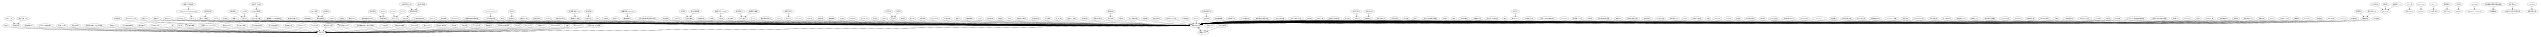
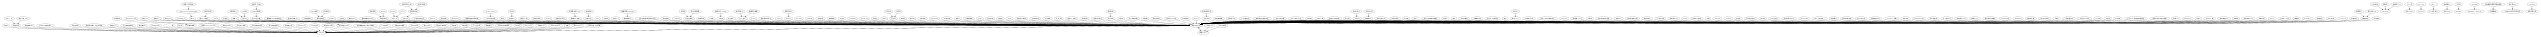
  strict digraph {
    fontname="EB Garamond"
    node [fontname="EB Garamond"]
    edge [fontname="EB Garamond"]
    Lucifer_yb
    "网站分析公会"
    SexFriend
    "我喺Vincent"
    "洪教书匠"
    "进阳同学"
    "懒猫欣悦"
    "卧龙逸仙"
    "真的不常上网"
    "心生凄凉"
    "white-stone"
    "白楠_1017"
    "新闻补丁"
    "炜KiraOver"
    JasonWang_JL
    WESTARTIN_GlobalExchange
    "晔oslo"
    "果冻SseaKom"
    "我叫曹大君"
    "帅629-升级版"
    "人人一亮"
    "清泠volcano"
    panbuaa
    "吴祀悦"
    "科学信徒_仁者无敌"
    "崔涛V"
    "林隆LL"
    "胡八爷"
    "前进吧_邵小磊"
    "Stephy小蘑菇"
    "Ripple毛小俊"
    "飘随风S-wind筱岚若涵"
    "费村无眠"
    n34 [label="老河口胡威_Dx"]
    "小清骚胖纸"
    "Queen张霞"
    "最水蜜的桃"
    "南海鳄神630"
    LIVE_Ran
    panda321
    n41 [label="panda221卡神隐形了"]
    KyleWoo
    "王笑漪"
    "陳欢Edwin"
    "跳钢管舞的Medusa"
    "喜庆菠萝"
    "候鸟的驿站"
    Arisqotle
    "林_十九"
    "董的的是也"
    "郑悦2010"
    "小强有把杀猪刀"
    JIAO_SA
    "还是老梦"
    BennyKwan
    "就看撒谎的就看哈速"
-   "仰望_BoOlD"
    "一头坏水好多年"
    "昕狗"
    "冯佳的马甲"
    "石红生"
    "内陆卡卡"
    sayid___
    "TUO泥C路士"
    "阿拉伐四模子_純正白富美"
    "腿毛抖一地"
    "肉松爱炸毛"
    fhchina
    "肉肉的十三"
    "计划工程师"
    "嗨皮贝贝贝贝"
    "李世麟-还是Lewis"
    "螃蟹山大当家"
    "江南杜杜"
    n75 [label=Peter]
    "大科林"
    "喻星-Act"
    "过人如麻陈指导"
    "杨猫猫陛下"
    "小郭婷婷"
    "肚脐眼儿v"
    "马诺Melissa"
    "杨佳鑫DD"
    "北京京唐国际商贸有限公司"
    "依然谢威"
    "一块二毛"
    "毛毛馋"
    "艺名望萧杰"
    "粤曲经典"
    "10童鞋"
    "大宏叔"
    "北京锄子"
    MAXQUEEN
    "钮爷要奋斗"
    "Ryan_姜宁"
    "王enzo"
    "挑灯看剑零零七"
    wingers
    "桔梗花语XZ"
    Nick724
    "宁江恪"
    pixie0301
    Sun_Peter
    wk09132
    "曼陀罗熊"
    "杨硕编辑"
    "_________诡"
    "九文鱼"
    "留-夏"
    "罗素不啰嗦"
    IA1X1a0Iu
    "穿越了北回归线"
    xuesongliu
    SLIMBEAUTYHOUSE
    "央了没_jek"
    "丹青兰"
    "冷黑面饺子"
    nilinliu
    "Q芒果兵"
    "毛江华"
    "李敢记"
    "韩卢克"
    "欧阳万斌"
    "张思宇Never_back_down"
    "麽麽HJY2012"
    TargetCloud
    "Aria要冷静"
    "袁野24"
    "无昵称围脖"
    "开心的大花鱼"
    geng45
    "星光如海"
    "清逸涩"
    "Bard儿"
    "跳动的三角肌"
    "公民榕兽兽"
    "王二85"
    "张卫律师"
    "凡_安_澜"
    "强迫症__患者"
    "你望我望"
    "矛盾体大集合"
    "夫人驾到"
    "SY蜗牛"
    "为上帝唱首歌"
    "ZO-OO-OO-OO"
    "威廉朱朱威廉"
    "每回醉"
    "晨起疹"
    "复旦管院孙一民"
    "老渔码头"
    "迷失的风月"
    "找不到main方法"
    "水中无氧的世界"
    "Mr麻老斧"
    rainriver
    "dxj小默"
    "章鱼烧老爷爷"
    "虫虫冲冲"
    "铁皮魔爆猪"
    "煎饼果子W"
    "苏三要把雅思过"
    "小_葱葱匆匆"
    "转身猪全走"
    "劉馬賽克是朗尼先生"
    "特么忙夫斯基"
    SuperKenyon
    "PEACEBIRD永川"
    "LEON王栋"
    "牟宗阳"
    "William_斌"
    "蒙崽子是考研派"
    "楠风小筑_Dunelm"
    "快手阿修Gemini"
    "吳沁蔚"
    "俩大宝贝儿"
    "绣女blue"
    "后空翻接转体三周半头着地"
    "辣椒呛口"
    "疾风之狼SeeK"
    "不爱无厘头"
    "17年的麦子"
    "天佑爹"
    "吾白丁"
    "常艺川信奉弗里德曼"
    "枪枪腔木有腰呀"
    "林蛮子"
    "傲虫"
    "夢幻小鹹魚"
    "调皮妖妖"
    "雪山飞狼_Tracy"
    "喵嘞嘞个喵"
    "老河口胡威"
    "毛志学_大象无形"
    "i杨立"
    "包汉鹏的收藏世界奇妙精彩"
    "谢谢鑫鑫"
    "刘中华V"
    "李易_OTT"
    "小呀嘛小石头"
    "午后三点半的牧神大人"
    GlacierJim
    "梁雨鑫-Ricardo"
    "钢铁饺子123"
    "深呼吸"
    "生娃养娃扮娃逗娃"
    "徐脚FML"
    "柏拉图也爱足球"
    "多多爱帮人"
    "沄儿的小窝"
    "茉莉香片003"
    clive82
    "头发乱了的猫"
    "卍MenKit哥"
    "我是jerrylee"
    "孙燃"
    "羅伯_SW6"
    "达达的千树年华"
    "轩辕渠梁"
    M02139A
    lanceliu01
    "猫正胖"
    "星子爱女人"
    "上海永久自行车有限公司"
    "烂柯龟"
    "写字组词造句"
    "南ari赎"
    "人中之害虫"
    "加1减2乘3除4555"
    "Joker-fhsdhvx"
-   chiu_chiu__
+   chiu_chiu__ [label="chiu_星光如海__"]
    "FB老男孩"
    "事儿多多2012"
    "流浪飘云"
    "延哥的那点事"
    "Bigbye在北京"
    "西南偏南1982"
    "子小王木木"
    "__Figochow_周辉"
    "周小鉲爱骷髅"
    "渤海飞鸿"
    "TAMAMA-CHI"
    "寻常百姓家"
    "之一妹妹910"
    "吃错药的Dina"
    "转眼大三了"
    "桢楠烟火"
    Carson001
    "超级无敌小胖"
    "劉小暉不是劉總"
    "CarpeDiem林"
    Bucharlardy
    "切糕的干爹"
    "纵横捭阖1405618162"
    "坑坑坑坑坑爹青年"
    "Fliky的出頭天"
    "辰麦冬"
    "邱玉胜"
    "广西电视车尚"
    "乐活星人冯太太"
    "拓小海"
    "AH程伟"
    "古震震"
    "Jack海涛"
    "Yi_Invictus_预感超准噶大树"
    "合肥不动产投资俱乐部"
    "菁菁-Lisa"
    baby_young
    minhaojiang
    "花哥V"
    "刘健雄Leon"
    zjp9586
    SkateLunatic_DB
    "SHINYier_梦"
    "杭州城的萝卜"
    "張瞬失"
    Edison__Yi
    "浅安未眠Linda"
    "见政时刻"
    "-刘十三"
    "1MMClaspKnife"
    "人海中一个你"
    "噗哦啊"
    "SonGold_广"
    "滚边边上切"
    "戒饕"
    "霊烏路空"
    RuiHanBB
    Lucifer_yb -> "网站分析公会" [weibo_id=3527848599653246]
    "网站分析公会" -> SexFriend [weibo_id=3527900689533082]
    "网站分析公会" -> "我喺Vincent" [weibo_id=3527950399683476]
    SexFriend -> "网站分析公会" [weibo_id=3527841779970564]
    "我喺Vincent" -> "网站分析公会" [weibo_id=3527908582322544]
    "洪教书匠" -> "网站分析公会" [weibo_id=3527901514839663]
    "进阳同学" -> "懒猫欣悦" [weibo_id=3527854413187695]
    "懒猫欣悦" -> "网站分析公会" [weibo_id=3527853129631039]
    "卧龙逸仙" -> "网站分析公会" [weibo_id=3527888953236948]
    "真的不常上网" -> SexFriend [weibo_id=3527866337505962]
    "心生凄凉" -> "white-stone" [weibo_id=3527932502698821]
    "白楠_1017" -> "网站分析公会" [weibo_id=3527902492194381]
    "新闻补丁" -> "网站分析公会" [weibo_id=3527854941711038]
    "炜KiraOver" -> "网站分析公会" [weibo_id=3527844804053844]
    JasonWang_JL -> "网站分析公会" [weibo_id=3527848516052405]
    WESTARTIN_GlobalExchange -> "晔oslo" [weibo_id=3527866119661989]
    "晔oslo" -> "网站分析公会" [weibo_id=3527862172427994]
    "果冻SseaKom" -> SexFriend [weibo_id=3527842480477623]
    "我叫曹大君" -> "帅629-升级版" [weibo_id=3527863468309819]
    "帅629-升级版" -> "网站分析公会" [weibo_id=3527855943923593]
    "人人一亮" -> "清泠volcano" [weibo_id=3527858209402816]
    panbuaa -> "网站分析公会" [weibo_id=3527901355852082]
    "吴祀悦" -> "网站分析公会" [weibo_id=3527951092385489]
    "科学信徒_仁者无敌" -> SexFriend [weibo_id=3527842820243998]
    "崔涛V" -> SexFriend [weibo_id=3527844891856207]
    "林隆LL" -> "网站分析公会" [weibo_id=3527952169869484]
    "胡八爷" -> "网站分析公会" [weibo_id=3527852249020936]
    "前进吧_邵小磊" -> "Stephy小蘑菇" [weibo_id=3527869449995832]
    "Stephy小蘑菇" -> "Ripple毛小俊" [weibo_id=3527868385045760]
    "Ripple毛小俊" -> "网站分析公会" [weibo_id=3527842941607690]
    "飘随风S-wind筱岚若涵" -> "网站分析公会" [weibo_id=3527840827505125]
    "费村无眠" -> SexFriend [weibo_id=3527843977706136]
    n34 -> "网站分析公会" [weibo_id=3527844372395595]
    "小清骚胖纸" -> "网站分析公会" [weibo_id=3527841323395321]
    "Queen张霞" -> "最水蜜的桃" [weibo_id=3527845274386803]
    "最水蜜的桃" -> "网站分析公会" [weibo_id=3527841288917437]
    "南海鳄神630" -> SexFriend [weibo_id=3527868837507755]
    LIVE_Ran -> panda321 [weibo_id=3527863921989639]
    n41 -> SexFriend [weibo_id=3527845605232766]
    KyleWoo -> "网站分析公会" [weibo_id=3527927154767115]
    "王笑漪" -> "网站分析公会" [weibo_id=3527841628684054]
    "陳欢Edwin" -> "网站分析公会" [weibo_id=3527886021429747]
    "跳钢管舞的Medusa" -> "网站分析公会" [weibo_id=3527952216434777]
    "喜庆菠萝" -> "候鸟的驿站" [weibo_id=3527882896672766]
    "候鸟的驿站" -> "网站分析公会" [weibo_id=3527878912007728]
    Arisqotle -> "林_十九" [weibo_id=3527864215282271]
    "林_十九" -> "网站分析公会" [weibo_id=3527855197583938]
    "董的的是也" -> "郑悦2010" [weibo_id=3527849962647808]
    "郑悦2010" -> "网站分析公会" [weibo_id=3527847953678205]
    "小强有把杀猪刀" -> "网站分析公会" [weibo_id=3527846972423058]
    JIAO_SA -> "网站分析公会" [weibo_id=3527878244963235]
    "还是老梦" -> "网站分析公会" [weibo_id=3527897732524552]
    BennyKwan -> "网站分析公会" [weibo_id=3527869496481366]
    "就看撒谎的就看哈速" -> "网站分析公会" [weibo_id=3527853276443609]
-   "仰望_BoOlD" -> SexFriend [weibo_id=3527863367962332]
    "一头坏水好多年" -> "网站分析公会" [weibo_id=3527851120858227]
    "昕狗" -> "网站分析公会" [weibo_id=3527840865534649]
    "冯佳的马甲" -> SexFriend [weibo_id=3527845911440802]
    "石红生" -> "内陆卡卡" [weibo_id=3527913343386387]
    "内陆卡卡" -> "网站分析公会" [weibo_id=3527842408888001]
    sayid___ -> "TUO泥C路士" [weibo_id=3527914588565998]
    "阿拉伐四模子_純正白富美" -> SexFriend [weibo_id=3527844028041960]
    "腿毛抖一地" -> "网站分析公会" [weibo_id=3527843465958827]
    "肉松爱炸毛" -> "网站分析公会" [weibo_id=3527945659918585]
    fhchina -> "网站分析公会" [weibo_id=3527842761762770]
    "肉肉的十三" -> SexFriend [weibo_id=3527852827617454]
    "计划工程师" -> "我喺Vincent" [weibo_id=3527954061435818]
    "嗨皮贝贝贝贝" -> "网站分析公会" [weibo_id=3527853121241813]
    "李世麟-还是Lewis" -> "螃蟹山大当家" [weibo_id=3527880723738457]
    "螃蟹山大当家" -> "网站分析公会" [weibo_id=3527850072366852]
    "江南杜杜" -> "网站分析公会" [weibo_id=3527863753871331]
    n75 -> "网站分析公会" [weibo_id=3527842065207361]
    "大科林" -> "网站分析公会" [weibo_id=3527847643275928]
    "喻星-Act" -> "网站分析公会" [weibo_id=3527951104407706]
    "过人如麻陈指导" -> SexFriend [weibo_id=3527873274920331]
    "杨猫猫陛下" -> "网站分析公会" [weibo_id=3527903012772653]
    "小郭婷婷" -> "最水蜜的桃" [weibo_id=3527842204106116]
    "肚脐眼儿v" -> "马诺Melissa" [weibo_id=3527842828633217]
    "杨佳鑫DD" -> SexFriend [weibo_id=3527849367565761]
    "北京京唐国际商贸有限公司" -> "网站分析公会" [weibo_id=3527953620699988]
    "依然谢威" -> "网站分析公会" [weibo_id=3527952304238568]
    "一块二毛" -> "网站分析公会" [weibo_id=3527888000933900]
    "毛毛馋" -> "艺名望萧杰" [weibo_id=3527855965319948]
    "艺名望萧杰" -> "网站分析公会" [weibo_id=3527851020177886]
    "粤曲经典" -> "网站分析公会" [weibo_id=3527841066600324]
    "10童鞋" -> "网站分析公会" [weibo_id=3527885014604636]
    "大宏叔" -> "网站分析公会" [weibo_id=3527856397408391]
    "北京锄子" -> "网站分析公会" [weibo_id=3527843059077395]
    MAXQUEEN -> SexFriend [weibo_id=3527847802671288]
    "钮爷要奋斗" -> "Ryan_姜宁" [weibo_id=3527883001538722]
    "Ryan_姜宁" -> "网站分析公会" [weibo_id=3527843457569467]
    "王enzo" -> "网站分析公会" [weibo_id=3527914961891602]
    "挑灯看剑零零七" -> "网站分析公会" [weibo_id=3527843444703313]
    wingers -> "网站分析公会" [weibo_id=3527854522248045]
    "桔梗花语XZ" -> Nick724 [weibo_id=3527922248259907]
    Nick724 -> "网站分析公会" [weibo_id=3527900672484016]
    "宁江恪" -> pixie0301 [weibo_id=3527850898522416]
    Sun_Peter -> "网站分析公会" [weibo_id=3527843465676224]
    wk09132 -> "网站分析公会" [weibo_id=3527891809423138]
    "曼陀罗熊" -> "网站分析公会" [weibo_id=3527842904137258]
    "杨硕编辑" -> "网站分析公会" [weibo_id=3527841775776082]
    "_________诡" -> SexFriend [weibo_id=3527849635727780]
    "九文鱼" -> "网站分析公会" [weibo_id=3527952660372456]
    "留-夏" -> SexFriend [weibo_id=3527863204636724]
    "罗素不啰嗦" -> SexFriend [weibo_id=3527842153015362]
    IA1X1a0Iu -> "网站分析公会" [weibo_id=3527844086483393]
    "穿越了北回归线" -> WESTARTIN_GlobalExchange [weibo_id=3527866182304497]
    xuesongliu -> SLIMBEAUTYHOUSE [weibo_id=3527864911754523]
    "央了没_jek" -> "网站分析公会" [weibo_id=3527914622303737]
    "丹青兰" -> "网站分析公会" [weibo_id=3527951771371498]
    "冷黑面饺子" -> "胡八爷" [weibo_id=3527857949010246]
    nilinliu -> "网站分析公会" [weibo_id=3527844917309749]
    "Q芒果兵" -> "毛江华" [weibo_id=3527842618900810]
    "毛江华" -> "网站分析公会" [weibo_id=3527842337859720]
    "李敢记" -> "网站分析公会" [weibo_id=3527843847671938]
    "韩卢克" -> "网站分析公会" [weibo_id=3527954049150183]
    "欧阳万斌" -> "网站分析公会" [weibo_id=3527904518368491]
    "张思宇Never_back_down" -> SexFriend [weibo_id=3527846318031848]
    "麽麽HJY2012" -> SexFriend [weibo_id=3527872637250645]
    TargetCloud -> "网站分析公会" [weibo_id=3527962341097200]
    "Aria要冷静" -> "网站分析公会" [weibo_id=3527951825623466]
    "袁野24" -> "网站分析公会" [weibo_id=3527847039537269]
    "无昵称围脖" -> "网站分析公会" [weibo_id=3527845026370809]
    "开心的大花鱼" -> SexFriend [weibo_id=3527855239223395]
    geng45 -> "网站分析公会" [weibo_id=3527843063841780]
    "星光如海" -> "网站分析公会" [weibo_id=3527951695866838]
    "清逸涩" -> "网站分析公会" [weibo_id=3527851195869613]
    "Bard儿" -> "网站分析公会" [weibo_id=3527891440292757]
    "跳动的三角肌" -> "网站分析公会" [weibo_id=3527868166365480]
    "公民榕兽兽" -> "网站分析公会" [weibo_id=3527908306042490]
    "王二85" -> "林_十九" [weibo_id=3527855981983158]
    "张卫律师" -> "网站分析公会" [weibo_id=3527851011788092]
    "凡_安_澜" -> "网站分析公会" [weibo_id=3527886193410733]
    "强迫症__患者" -> "网站分析公会" [weibo_id=3527876328274048]
    "你望我望" -> "网站分析公会" [weibo_id=3527900881708127]
    "矛盾体大集合" -> "网站分析公会" [weibo_id=3527871081039870]
    "夫人驾到" -> "网站分析公会" [weibo_id=3527847736002831]
    "SY蜗牛" -> "网站分析公会" [weibo_id=3527846087327148]
    "为上帝唱首歌" -> "网站分析公会" [weibo_id=3527939981067996]
    "ZO-OO-OO-OO" -> "一头坏水好多年" [weibo_id=3527852614437771]
    "威廉朱朱威廉" -> "Ryan_姜宁" [weibo_id=3527865255746905]
    "每回醉" -> "网站分析公会" [weibo_id=3527876949170747]
    "晨起疹" -> "white-stone" [weibo_id=3527921937296936]
    "复旦管院孙一民" -> "董的的是也" [weibo_id=3527851376754554]
    "老渔码头" -> "江南杜杜" [weibo_id=3527877054036810]
    "迷失的风月" -> "网站分析公会" [weibo_id=3527845177378874]
    "找不到main方法" -> "网站分析公会" [weibo_id=3527907194312902]
    "水中无氧的世界" -> SexFriend [weibo_id=3527842396584569]
    "Mr麻老斧" -> "网站分析公会" [weibo_id=3527843071641722]
    rainriver -> "网站分析公会" [weibo_id=3527840949150107]
    "dxj小默" -> "胡八爷" [weibo_id=3527891462120340]
    "章鱼烧老爷爷" -> "虫虫冲冲" [weibo_id=3527865461304430]
    "虫虫冲冲" -> "网站分析公会" [weibo_id=3527862591953157]
    "铁皮魔爆猪" -> "网站分析公会" [weibo_id=3527907118808926]
    "煎饼果子W" -> "网站分析公会" [weibo_id=3527857109771965]
    "苏三要把雅思过" -> SexFriend [weibo_id=3527841880362947]
    "小_葱葱匆匆" -> "网站分析公会" [weibo_id=3527923363232376]
    "转身猪全走" -> SexFriend [weibo_id=3527872633136730]
    "劉馬賽克是朗尼先生" -> "网站分析公会" [weibo_id=3527843490844063]
    "特么忙夫斯基" -> "网站分析公会" [weibo_id=3527847618398547]
    SuperKenyon -> SexFriend [weibo_id=3527842711183200]
    "PEACEBIRD永川" -> "网站分析公会" [weibo_id=3527930225466100]
    "LEON王栋" -> SexFriend [weibo_id=3527842673150124]
    "牟宗阳" -> "网站分析公会" [weibo_id=3527915251322502]
    "William_斌" -> "网站分析公会" [weibo_id=3527953508292057]
    "蒙崽子是考研派" -> "网站分析公会" [weibo_id=3527914588565816]
    "楠风小筑_Dunelm" -> "大宏叔" [weibo_id=3527860444239659]
    "快手阿修Gemini" -> SexFriend [weibo_id=3527846125366573]
    "吳沁蔚" -> "网站分析公会" [weibo_id=3527893571313983]
    "俩大宝贝儿" -> "绣女blue" [weibo_id=3527909451401978]
    "绣女blue" -> "网站分析公会" [weibo_id=3527908679397358]
    "后空翻接转体三周半头着地" -> SexFriend [weibo_id=3527877519643194]
    "辣椒呛口" -> "网站分析公会" [weibo_id=3527845659763212]
    "疾风之狼SeeK" -> "网站分析公会" [weibo_id=3527850294023476]
    "不爱无厘头" -> "网站分析公会" [weibo_id=3527857076741513]
    "17年的麦子" -> SexFriend [weibo_id=3527939142386971]
    "天佑爹" -> "网站分析公会" [weibo_id=3527869231467502]
    "吾白丁" -> "网站分析公会" [weibo_id=3527842673959661]
    "常艺川信奉弗里德曼" -> "网站分析公会" [weibo_id=3527866576598949]
    "枪枪腔木有腰呀" -> SexFriend [weibo_id=3527843541778606]
    "林蛮子" -> "网站分析公会" [weibo_id=3527904438669785]
    "傲虫" -> "网站分析公会" [weibo_id=3527950756246562]
    "夢幻小鹹魚" -> "网站分析公会" [weibo_id=3527902265683573]
    "调皮妖妖" -> "夫人驾到" [weibo_id=3527867335497410]
    "雪山飞狼_Tracy" -> "费村无眠" [weibo_id=3527862223085303]
    "喵嘞嘞个喵" -> "网站分析公会" [weibo_id=3527877158903531]
    "老河口胡威" -> "董的的是也" [weibo_id=3527851033158754]
    "毛志学_大象无形" -> "网站分析公会" [weibo_id=3527845722395581]
    "i杨立" -> "网站分析公会" [weibo_id=3527841733550237]
    "包汉鹏的收藏世界奇妙精彩" -> "谢谢鑫鑫" [weibo_id=3527849749731091]
    "刘中华V" -> "李易_OTT" [weibo_id=3527862928032661]
    "李易_OTT" -> "网站分析公会" [weibo_id=3527852454256750]
    "小呀嘛小石头" -> "网站分析公会" [weibo_id=3527879562179351]
    "午后三点半的牧神大人" -> "网站分析公会" [weibo_id=3527865351701651]
    GlacierJim -> "网站分析公会" [weibo_id=3527855089003780]
    "梁雨鑫-Ricardo" -> "网站分析公会" [weibo_id=3527842203350791]
    "钢铁饺子123" -> "white-stone" [weibo_id=3527925900556781]
    "深呼吸" -> "网站分析公会" [weibo_id=3527856086541561]
    "生娃养娃扮娃逗娃" -> "网站分析公会" [weibo_id=3527856686865387]
    "徐脚FML" -> "网站分析公会" [weibo_id=3527901355852042]
    "柏拉图也爱足球" -> "网站分析公会" [weibo_id=3527843168139015]
    "多多爱帮人" -> "网站分析公会" [weibo_id=3527843591515476]
    "沄儿的小窝" -> "网站分析公会" [weibo_id=3527902694816048]
    "茉莉香片003" -> "网站分析公会" [weibo_id=3527858477623400]
    clive82 -> "网站分析公会" [weibo_id=3527956338629808]
    "头发乱了的猫" -> "网站分析公会" [weibo_id=3527844338162579]
    "卍MenKit哥" -> SexFriend [weibo_id=3527867494892474]
    "我是jerrylee" -> "我喺Vincent" [weibo_id=3527914270213804]
    "孙燃" -> "网站分析公会" [weibo_id=3527927481954118]
    "羅伯_SW6" -> SexFriend [weibo_id=3527854555499744]
    "达达的千树年华" -> SexFriend [weibo_id=3527846414843617]
    "轩辕渠梁" -> "罗素不啰嗦" [weibo_id=3527844153882099]
    M02139A -> "网站分析公会" [weibo_id=3527843247555448]
    lanceliu01 -> "网站分析公会" [weibo_id=3527957076901416]
    "猫正胖" -> "网站分析公会" [weibo_id=3527924420301243]
    "星子爱女人" -> "上海永久自行车有限公司" [weibo_id=3527952228595321]
    "烂柯龟" -> SexFriend [weibo_id=3527852194190299]
    "写字组词造句" -> "网站分析公会" [weibo_id=3527844925699048]
    "南ari赎" -> "网站分析公会" [weibo_id=3527854450634259]
    "人中之害虫" -> "网站分析公会" [weibo_id=3527952274457043]
    "加1减2乘3除4555" -> "网站分析公会" [weibo_id=3527953536805761]
    "Joker-fhsdhvx" -> "网站分析公会" [weibo_id=3527845471226833]
    chiu_chiu__ -> "网站分析公会" [weibo_id=3527905433013116]
    "FB老男孩" -> SexFriend [weibo_id=3527874151257319]
    "事儿多多2012" -> "懒猫欣悦" [weibo_id=3527883983087943]
    "流浪飘云" -> "网站分析公会" [weibo_id=3527933869935918]
    "延哥的那点事" -> "网站分析公会" [weibo_id=3527960575053411]
    "Bigbye在北京" -> "网站分析公会" [weibo_id=3527849992010230]
    "西南偏南1982" -> "网站分析公会" [weibo_id=3527950701715388]
    "子小王木木" -> SexFriend [weibo_id=3527843591798054]
    "__Figochow_周辉" -> "网站分析公会" [weibo_id=3527842875062604]
    "周小鉲爱骷髅" -> "艺名望萧杰" [weibo_id=3527902547427212]
    "渤海飞鸿" -> "网站分析公会" [weibo_id=3527864509030590]
    "TAMAMA-CHI" -> "网站分析公会" [weibo_id=3527843705385298]
    "寻常百姓家" -> "网站分析公会" [weibo_id=3527900927849422]
    "之一妹妹910" -> "网站分析公会" [weibo_id=3527845265180252]
    "吃错药的Dina" -> "网站分析公会" [weibo_id=3527963775128688]
    "转眼大三了" -> "网站分析公会" [weibo_id=3527910063210807]
    "桢楠烟火" -> SexFriend [weibo_id=3527845172898286]
    Carson001 -> "超级无敌小胖" [weibo_id=3527850478884232]
    "劉小暉不是劉總" -> "网站分析公会" [weibo_id=3527865461304491]
    "CarpeDiem林" -> "网站分析公会" [weibo_id=3527850747341672]
    Bucharlardy -> "网站分析公会" [weibo_id=3527951121186740]
    "切糕的干爹" -> "网站分析公会" [weibo_id=3527842765713655]
    "纵横捭阖1405618162" -> "杨猫猫陛下" [weibo_id=3527927557458706]
    "坑坑坑坑坑爹青年" -> SexFriend [weibo_id=3527855680055672]
    "Fliky的出頭天" -> "网站分析公会" [weibo_id=3527841515428407]
    "辰麦冬" -> "网站分析公会" [weibo_id=3527849677674489]
    "邱玉胜" -> "毛江华" [weibo_id=3527842803713310]
    "广西电视车尚" -> "网站分析公会" [weibo_id=3527954417994061]
    "乐活星人冯太太" -> "网站分析公会" [weibo_id=3527887963296433]
    "拓小海" -> SexFriend [weibo_id=3527843415340803]
    "AH程伟" -> "网站分析公会" [weibo_id=3527954783038620]
    "古震震" -> "网站分析公会" [weibo_id=3527860968567459]
    "Jack海涛" -> "网站分析公会" [weibo_id=3527959770465311]
    "Yi_Invictus_预感超准噶大树" -> "网站分析公会" [weibo_id=3527843687992307]
    "合肥不动产投资俱乐部" -> "网站分析公会" [weibo_id=3527907592806276]
    "菁菁-Lisa" -> "网站分析公会" [weibo_id=3527955625788726]
    baby_young -> SexFriend [weibo_id=3527867289688315]
    minhaojiang -> "网站分析公会" [weibo_id=3527951703977115]
    "花哥V" -> "网站分析公会" [weibo_id=3527851657277755]
    "刘健雄Leon" -> SexFriend [weibo_id=3527843340119486]
    zjp9586 -> "候鸟的驿站" [weibo_id=3527880367193664]
    SkateLunatic_DB -> "快手阿修Gemini" [weibo_id=3527865469989672]
    "SHINYier_梦" -> "网站分析公会" [weibo_id=3527841889031506]
    "杭州城的萝卜" -> "网站分析公会" [weibo_id=3527945870447844]
    "張瞬失" -> "网站分析公会" [weibo_id=3527841306614302]
    Edison__Yi -> "费村无眠" [weibo_id=3527848377337060]
    "浅安未眠Linda" -> "网站分析公会" [weibo_id=3527910155900112]
    "见政时刻" -> "网站分析公会" [weibo_id=3527842647982304]
    "-刘十三" -> "网站分析公会" [weibo_id=3527843553763716]
    "1MMClaspKnife" -> SexFriend [weibo_id=3527843214280040]
    "人海中一个你" -> "网站分析公会" [weibo_id=3527890601360502]
    "噗哦啊" -> "网站分析公会" [weibo_id=3527845017981576]
    "SonGold_广" -> "网站分析公会" [weibo_id=3527842442445108]
    "滚边边上切" -> "辣椒呛口" [weibo_id=3527910331669846]
    "戒饕" -> SexFriend [weibo_id=3527842241382706]
    "霊烏路空" -> "网站分析公会" [weibo_id=3527844644372468]
    RuiHanBB -> "网站分析公会" [weibo_id=3527842572983805]
  }
